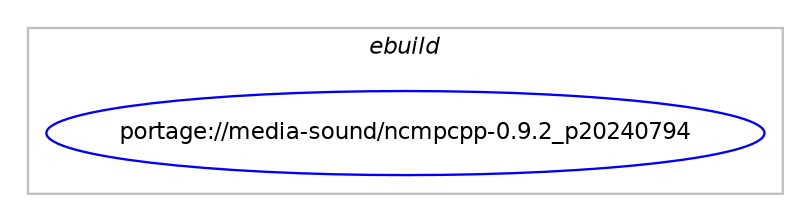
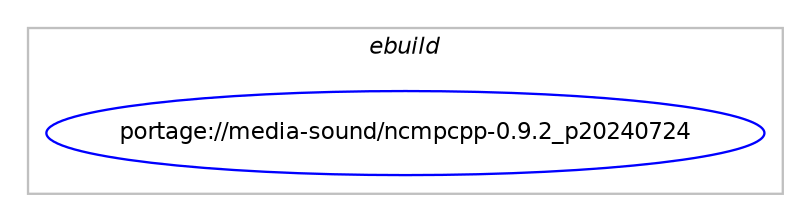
  digraph {
    compound=true
    concentrate=true
    fontname=Helvetica
    fontsize=10
    newrank=true
    rankdir=LR
    ranksep=1.5
-   n1 [color=blue fontname=Helvetica fontsize=10 label="portage://media-sound/ncmpcpp-0.9.2_p20240794" width=4]
+   n1 [color=blue fontname=Helvetica fontsize=10 label="portage://media-sound/ncmpcpp-0.9.2_p20240724" width=4]
    subgraph cluster_1 {
      color=gray
      label=<<i>ebuild</i>>
      n1
    }
    subgraph cluster_2 {
      color=gray
      label=<<i>dependencies</i>>
      subgraph cluster_3 {
        color=gray
        fillcolor="#eeeeee"
        label=<<i>compile</i>>
        style=filled
      }
      subgraph cluster_4 {
        color=gray
        fillcolor="#eeeeee"
        label=<<i>compile and run</i>>
        style=filled
      }
      subgraph cluster_5 {
        color=gray
        fillcolor="#eeeeee"
        label=<<i>run</i>>
        style=filled
      }
    }
    subgraph cluster_6 {
      color=gray
      label=<<i>candidates</i>>
      rank=same
    }
  }
